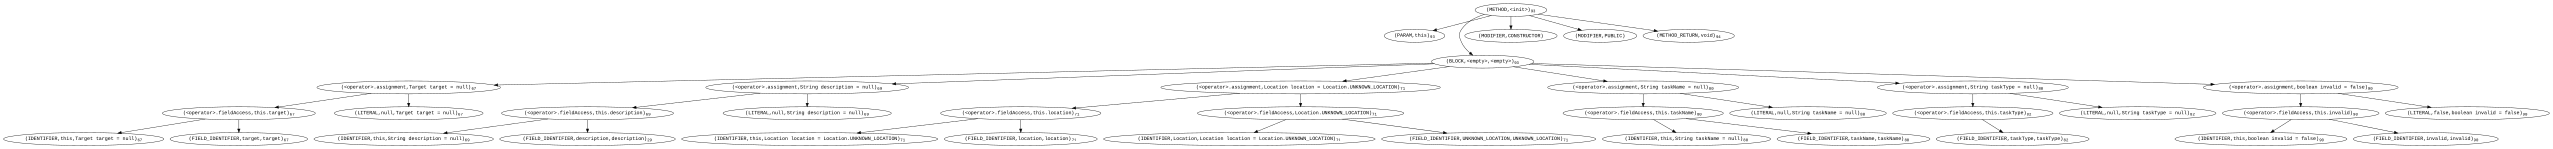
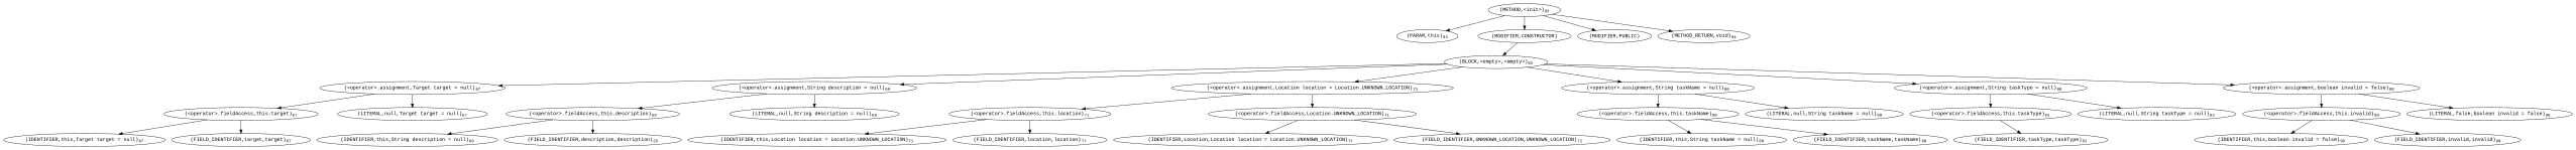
  digraph {
    fontname="Liberation Mono"
    node [fontname="Liberation Mono"]
    edge [fontname="Liberation Mono"]
    n1 [label=<(METHOD,&lt;init&gt;)<SUB>93</SUB>>]
    n2 [label=<(PARAM,this)<SUB>93</SUB>>]
    n3 [label=<(BLOCK,&lt;empty&gt;,&lt;empty&gt;)<SUB>93</SUB>>]
    n4 [label=<(MODIFIER,CONSTRUCTOR)>]
    n5 [label=<(MODIFIER,PUBLIC)>]
    n6 [label=<(METHOD_RETURN,void)<SUB>94</SUB>>]
    n7 [label=<(&lt;operator&gt;.assignment,Target target = null)<SUB>67</SUB>>]
    n8 [label=<(&lt;operator&gt;.assignment,String description = null)<SUB>69</SUB>>]
    n9 [label=<(&lt;operator&gt;.assignment,Location location = Location.UNKNOWN_LOCATION)<SUB>71</SUB>>]
    n10 [label=<(&lt;operator&gt;.assignment,String taskName = null)<SUB>80</SUB>>]
    n11 [label=<(&lt;operator&gt;.assignment,String taskType = null)<SUB>80</SUB>>]
    n12 [label=<(&lt;operator&gt;.assignment,boolean invalid = false)<SUB>90</SUB>>]
    n13 [label=<(&lt;operator&gt;.fieldAccess,this.target)<SUB>67</SUB>>]
    n14 [label=<(LITERAL,null,Target target = null)<SUB>67</SUB>>]
    n15 [label=<(&lt;operator&gt;.fieldAccess,this.description)<SUB>69</SUB>>]
    n16 [label=<(LITERAL,null,String description = null)<SUB>69</SUB>>]
    n17 [label=<(&lt;operator&gt;.fieldAccess,this.location)<SUB>71</SUB>>]
    n18 [label=<(&lt;operator&gt;.fieldAccess,Location.UNKNOWN_LOCATION)<SUB>71</SUB>>]
    n19 [label=<(&lt;operator&gt;.fieldAccess,this.taskName)<SUB>80</SUB>>]
    n20 [label=<(LITERAL,null,String taskName = null)<SUB>80</SUB>>]
    n21 [label=<(&lt;operator&gt;.fieldAccess,this.taskType)<SUB>82</SUB>>]
    n22 [label=<(LITERAL,null,String taskType = null)<SUB>82</SUB>>]
    n23 [label=<(&lt;operator&gt;.fieldAccess,this.invalid)<SUB>90</SUB>>]
    n24 [label=<(LITERAL,false,boolean invalid = false)<SUB>90</SUB>>]
    n25 [label=<(IDENTIFIER,this,Target target = null)<SUB>67</SUB>>]
    n26 [label=<(FIELD_IDENTIFIER,target,target)<SUB>67</SUB>>]
    n27 [label=<(IDENTIFIER,this,String description = null)<SUB>69</SUB>>]
    n28 [label=<(FIELD_IDENTIFIER,description,description)<SUB>29</SUB>>]
    n29 [label=<(IDENTIFIER,this,Location location = Location.UNKNOWN_LOCATION)<SUB>71</SUB>>]
    n30 [label=<(FIELD_IDENTIFIER,location,location)<SUB>71</SUB>>]
    n31 [label=<(IDENTIFIER,Location,Location location = Location.UNKNOWN_LOCATION)<SUB>71</SUB>>]
    n32 [label=<(FIELD_IDENTIFIER,UNKNOWN_LOCATION,UNKNOWN_LOCATION)<SUB>71</SUB>>]
    n33 [label=<(IDENTIFIER,this,String taskName = null)<SUB>80</SUB>>]
    n34 [label=<(FIELD_IDENTIFIER,taskName,taskName)<SUB>80</SUB>>]
    n35 [label=<(FIELD_IDENTIFIER,taskType,taskType)<SUB>82</SUB>>]
    n36 [label=<(IDENTIFIER,this,boolean invalid = false)<SUB>90</SUB>>]
    n37 [label=<(FIELD_IDENTIFIER,invalid,invalid)<SUB>90</SUB>>]
    n1 -> n2
-   n1 -> n3
+   n4 -> n3
    n1 -> n4
    n1 -> n5
    n1 -> n6
    n3 -> n7
    n3 -> n8
    n3 -> n9
    n3 -> n10
    n3 -> n11
    n3 -> n12
    n7 -> n13
    n7 -> n14
    n8 -> n15
    n8 -> n16
    n9 -> n17
    n9 -> n18
    n10 -> n19
    n10 -> n20
    n11 -> n21
    n11 -> n22
    n12 -> n23
    n12 -> n24
    n13 -> n25
    n13 -> n26
    n15 -> n27
    n15 -> n28
    n17 -> n29
    n17 -> n30
    n18 -> n31
    n18 -> n32
    n19 -> n33
    n19 -> n34
    n21 -> n35
    n23 -> n36
    n23 -> n37
  }
